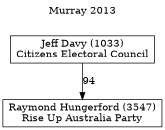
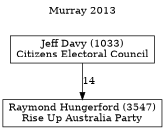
  digraph {
    label="Murray 2013"
    labelloc=t
    mclimit=10
    node [shape=box]
    n1 [label="Raymond Hungerford (3547)\nRise Up Australia Party"]
    n2 [label="Jeff Davy (1033)\nCitizens Electoral Council"]
-   n2 -> n1 [label=94]
+   n2 -> n1 [label=14]
  }
